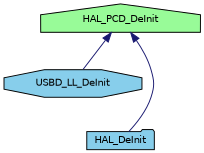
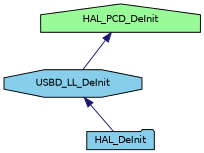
  digraph {
    rankdir=TB
    node [color=black fillcolor=skyblue fontname=Helvetica fontsize=10 style=filled]
    edge [color=midnightblue dir=back fontname=Helvetica fontsize=10 labelfontname=Helvetica labelfontsize=10 style=solid]
    n1 [fillcolor=palegreen fontcolor=black height=0.2 label=HAL_PCD_DeInit shape=house width=0.4]
    n2 [height=0.2 label=USBD_LL_DeInit shape=octagon width=0.4]
    n3 [height=0.2 label=HAL_DeInit shape=folder width=0.4]
    n1 -> n2
-   n1 -> n3
+   n2 -> n3
  }
